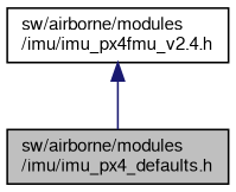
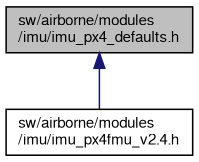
  digraph {
    node [color=black fontname=FreeSans fontsize=10 shape=record style=filled]
    n1 [fillcolor=grey75 fontcolor=black height=0.2 label="sw/airborne/modules\l/imu/imu_px4_defaults.h" width=0.4]
    n2 [fillcolor=white height=0.2 label="sw/airborne/modules\l/imu/imu_px4fmu_v2.4.h" width=0.4]
-   n2 -> n1 [color=midnightblue dir=back fontname=FreeSans fontsize=10 labelfontname=FreeSans labelfontsize=10 style=solid]
+   n1 -> n2 [color=midnightblue dir=back fontname=FreeSans fontsize=10 labelfontname=FreeSans labelfontsize=10 style=solid]
  }
